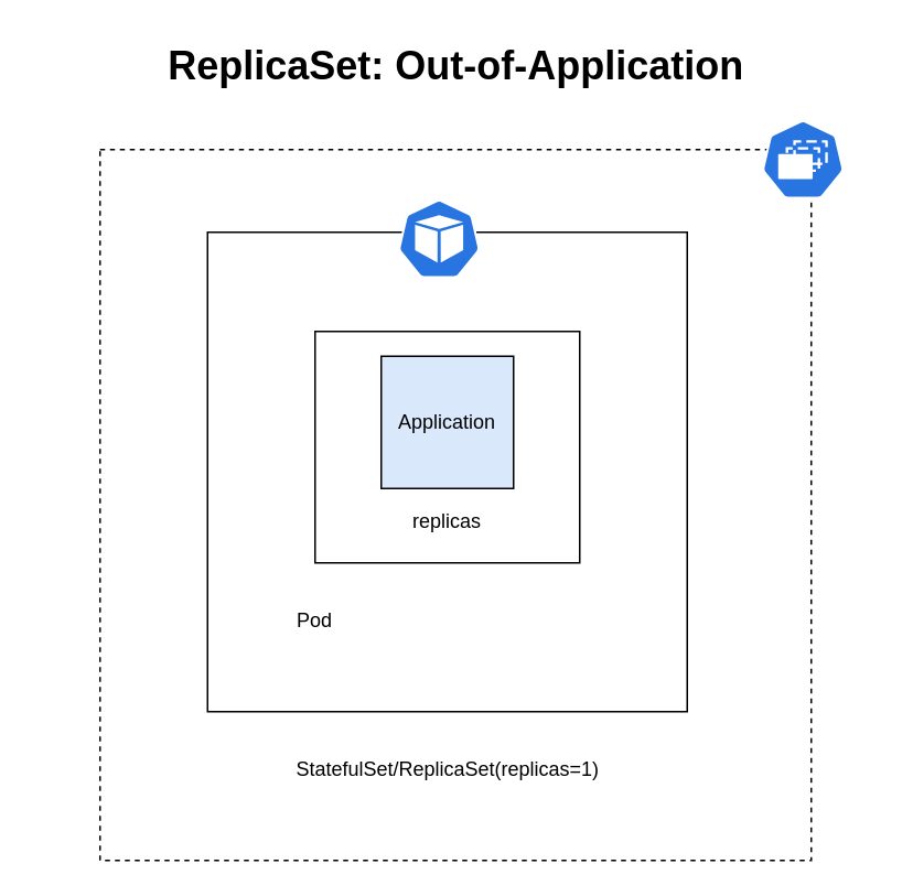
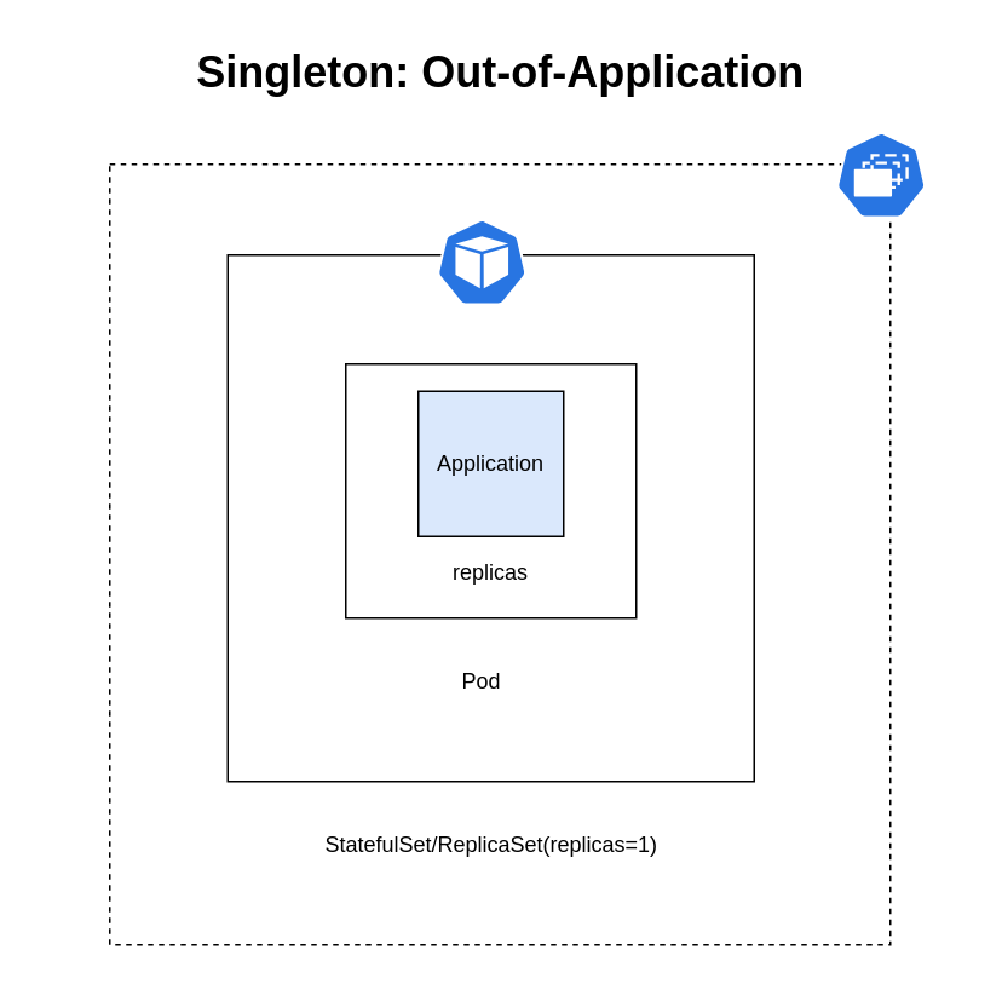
  <mxCell id="0" />
  <mxCell id="1" parent="0" />
  <mxCell id="2" value="" style="whiteSpace=wrap;html=1;aspect=fixed;dashed=1;" parent="1" vertex="1"><mxGeometry x="60" y="90" width="430" height="430" as="geometry" /></mxCell>
  <mxCell id="3" value="" style="whiteSpace=wrap;html=1;aspect=fixed;" parent="1" vertex="1"><mxGeometry x="125" y="140" width="290" height="290" as="geometry" /></mxCell>
  <mxCell id="4" value="" style="rounded=0;whiteSpace=wrap;html=1;" parent="1" vertex="1"><mxGeometry x="190" y="200" width="160" height="140" as="geometry" /></mxCell>
  <mxCell id="5" value="Application" style="whiteSpace=wrap;html=1;aspect=fixed;fillColor=#dae8fc;" parent="1" vertex="1"><mxGeometry x="230" y="215" width="80" height="80" as="geometry" /></mxCell>
  <mxCell id="6" value="replicas" style="text;html=1;strokeColor=none;fillColor=none;align=center;verticalAlign=middle;whiteSpace=wrap;rounded=0;" parent="1" vertex="1"><mxGeometry x="240" y="300" width="60" height="30" as="geometry" /></mxCell>
  <mxCell id="7" value="" style="sketch=0;html=1;dashed=0;whitespace=wrap;fillColor=#2875E2;strokeColor=#ffffff;points=[[0.005,0.63,0],[0.1,0.2,0],[0.9,0.2,0],[0.5,0,0],[0.995,0.63,0],[0.72,0.99,0],[0.5,1,0],[0.28,0.99,0]];shape=mxgraph.kubernetes.icon;prIcon=pod" parent="1" vertex="1"><mxGeometry x="240" y="120" width="50" height="48" as="geometry" /></mxCell>
- <mxCell id="8" value="ReplicaSet: Out-of-Application" style="text;strokeColor=none;fillColor=none;html=1;fontSize=24;fontStyle=1;verticalAlign=middle;align=center;" parent="1" vertex="1"><mxGeometry x="20" y="20" width="510" height="40" as="geometry" /></mxCell>
- <mxCell id="9" value="Pod" style="text;html=1;strokeColor=none;fillColor=none;align=center;verticalAlign=middle;whiteSpace=wrap;rounded=0;" parent="1" vertex="1"><mxGeometry x="160" y="360" width="60" height="30" as="geometry" /></mxCell>
+ <mxCell id="8" value="Singleton: Out-of-Application" style="text;strokeColor=none;fillColor=none;html=1;fontSize=24;fontStyle=1;verticalAlign=middle;align=center;" parent="1" vertex="1"><mxGeometry x="20" y="20" width="510" height="40" as="geometry" /></mxCell>
+ <mxCell id="9" value="Pod" style="text;html=1;strokeColor=none;fillColor=none;align=center;verticalAlign=middle;whiteSpace=wrap;rounded=0;" parent="1" vertex="1"><mxGeometry x="235" y="360" width="60" height="30" as="geometry" /></mxCell>
  <mxCell id="10" value="" style="sketch=0;html=1;dashed=0;whitespace=wrap;fillColor=#2875E2;strokeColor=#ffffff;points=[[0.005,0.63,0],[0.1,0.2,0],[0.9,0.2,0],[0.5,0,0],[0.995,0.63,0],[0.72,0.99,0],[0.5,1,0],[0.28,0.99,0]];shape=mxgraph.kubernetes.icon;prIcon=rs" parent="1" vertex="1"><mxGeometry x="460" y="72" width="50" height="48" as="geometry" /></mxCell>
  <mxCell id="11" value="StatefulSet/ReplicaSet(replicas=1)" style="text;html=1;strokeColor=none;fillColor=none;align=center;verticalAlign=middle;whiteSpace=wrap;rounded=0;dashed=1;" parent="1" vertex="1"><mxGeometry x="167.5" y="450" width="205" height="30" as="geometry" /></mxCell>
